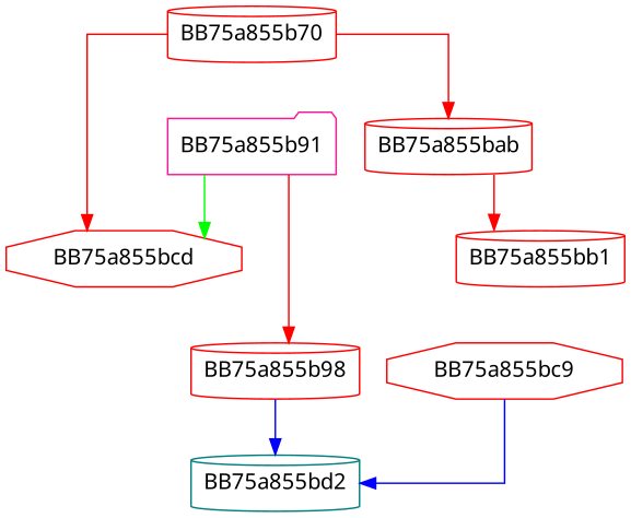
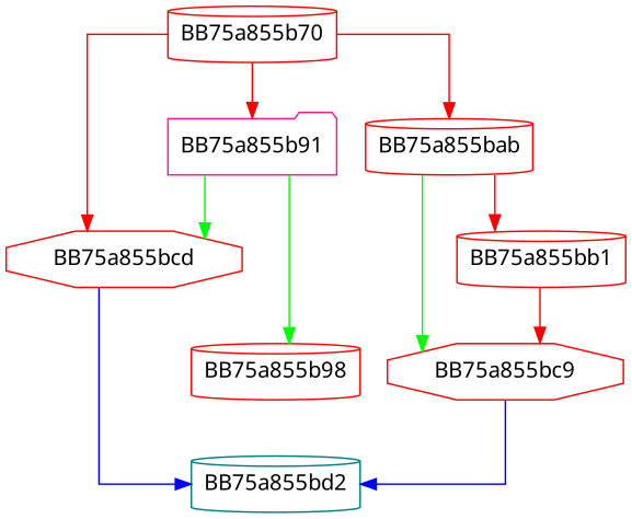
  digraph {
    fontname="Noto Sans"
    splines=ortho
    node [color=red fontname="Noto Sans" shape=cylinder]
    edge [color=red fontname="Noto Sans"]
    BB75a855bcd [shape=octagon]
    BB75a855b70
    n3 [color=deeppink label=BB75a855b91 shape=folder]
    BB75a855bab
    BB75a855bd2 [color=teal]
    BB75a855b98
    BB75a855bc9 [shape=octagon]
    BB75a855bb1
-   BB75a855b98 -> BB75a855bd2 [color=blue]
+   BB75a855bcd -> BB75a855bd2 [color=blue]
    BB75a855b70 -> BB75a855bcd
+   BB75a855b70 -> n3
    BB75a855b70 -> BB75a855bab
    n3 -> BB75a855bcd [color=green]
-   n3 -> BB75a855b98
+   n3 -> BB75a855b98 [color=green]
+   BB75a855bab -> BB75a855bc9 [color=green]
    BB75a855bab -> BB75a855bb1
    BB75a855bc9 -> BB75a855bd2 [color=blue]
+   BB75a855bb1 -> BB75a855bc9
  }
